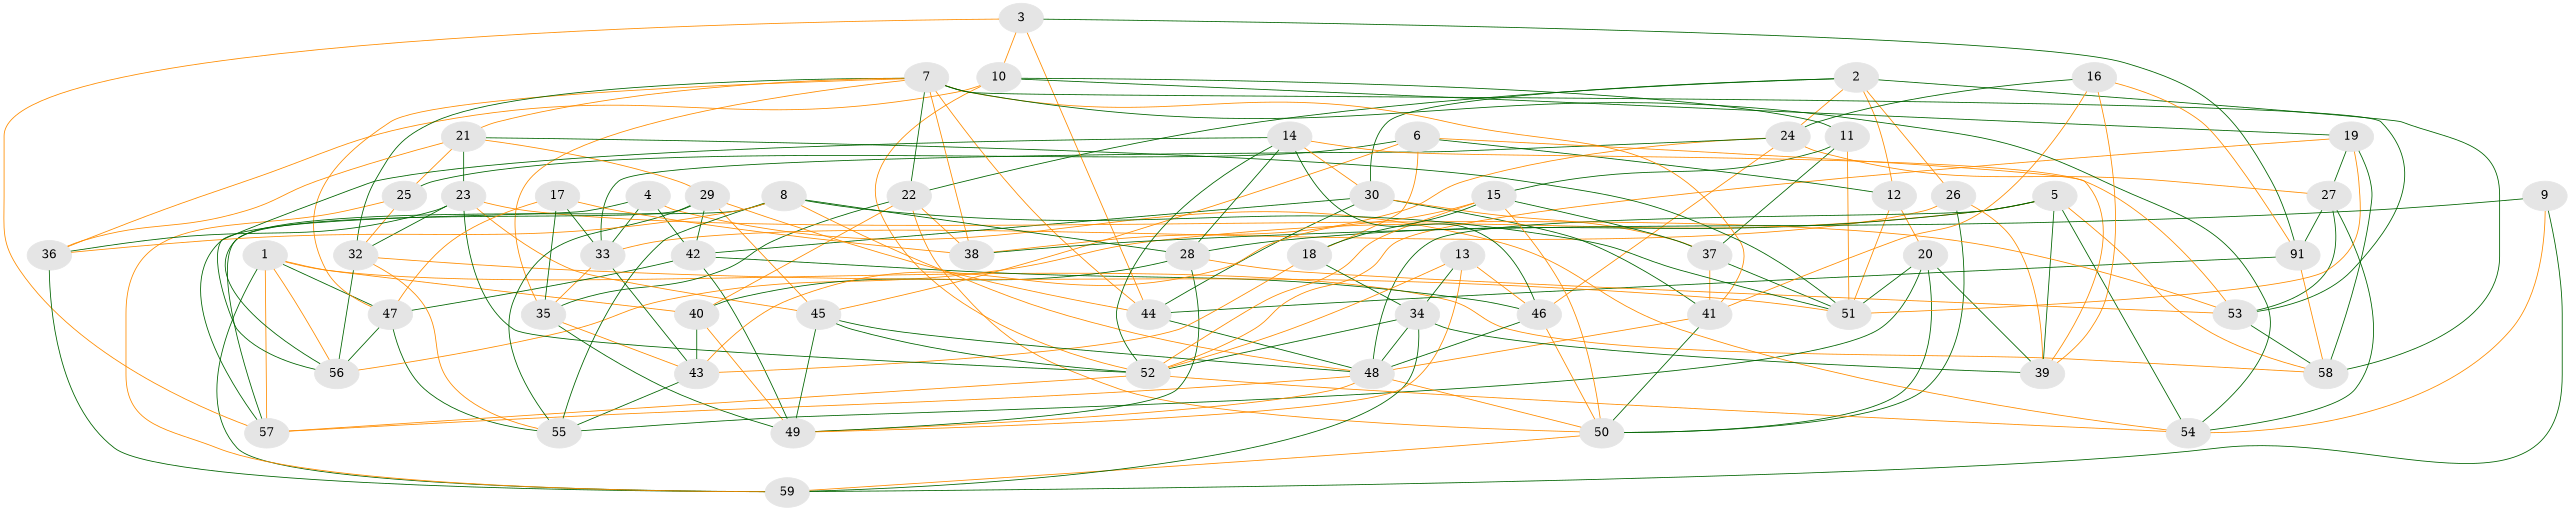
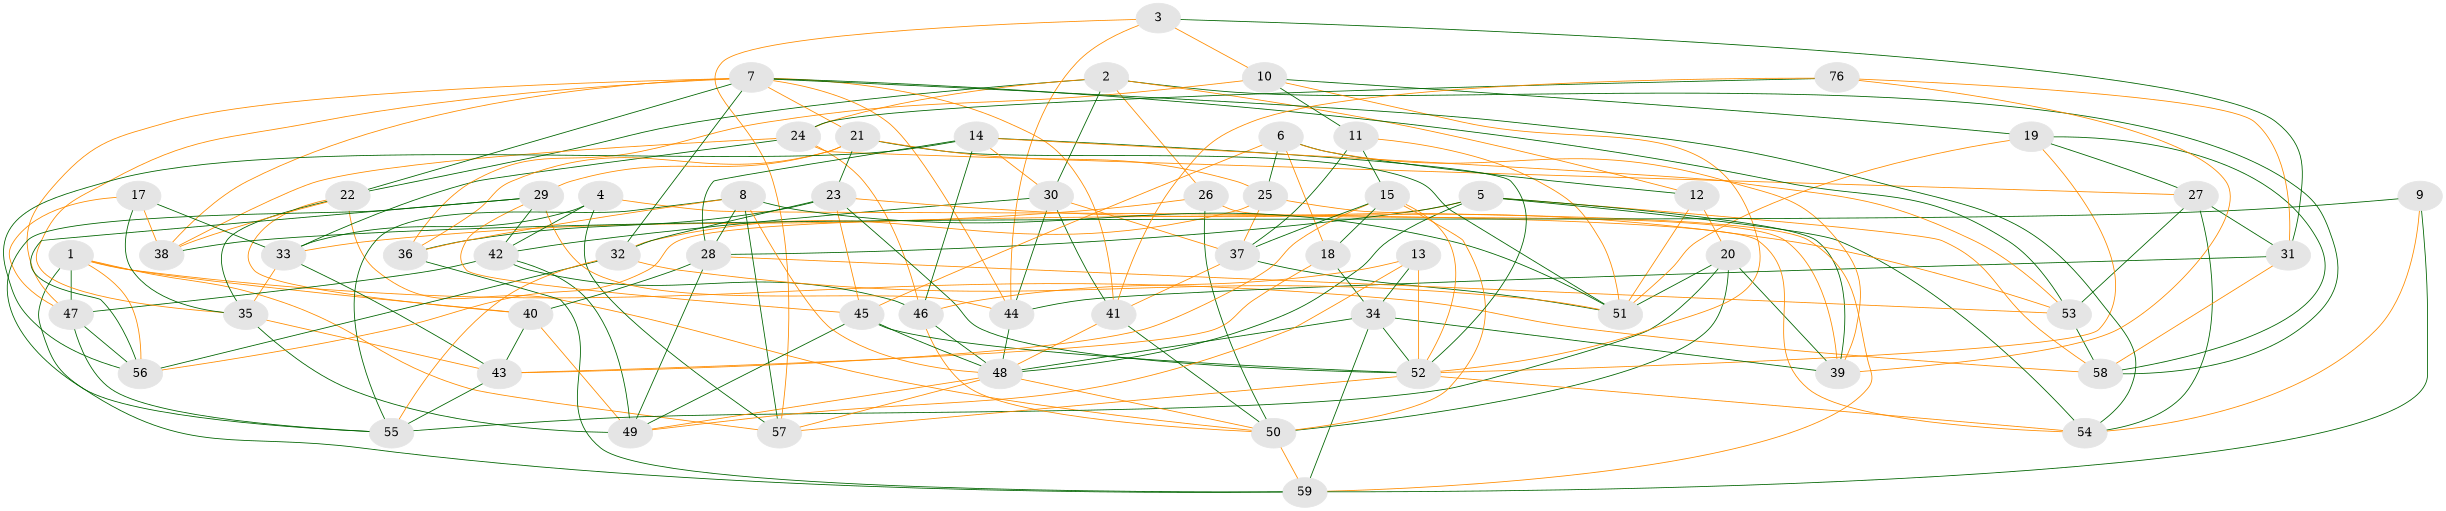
  graph {
    node [color=gray90 style=filled]
    edge [color=darkgreen weight=1.0]
    1
    40
    47
    56
    57
    58
    59
    49
    43
    55
    2
    12
    22
    24
    26
    30
    51
    20
    35
    38
    50
    33
    46
    27
    39
    44
    42
    41
    37
    3
    10
-   31 [label=91]
+   31
    36
    11
    19
    52
    48
    4
    54
    5
    28
    53
    6
    18
    25
    45
    34
    32
    7
    21
    23
    29
    8
    9
    15
    13
    14
-   16
+   16 [label=76]
    17
    1 -- 40 [color=darkorange]
    1 -- 47
    1 -- 56 [color=darkorange]
    1 -- 57 [color=darkorange]
    1 -- 58 [color=darkorange]
    1 -- 59
    40 -- 49 [color=darkorange weight=2.0]
    40 -- 43
    47 -- 56
    47 -- 55
    43 -- 55
    2 -- 58
    2 -- 12 [color=darkorange]
    2 -- 22
    2 -- 24 [color=darkorange]
    2 -- 26 [color=darkorange]
    2 -- 30
    12 -- 51 [color=darkorange]
    12 -- 20 [color=darkorange]
    22 -- 40 [color=darkorange]
    22 -- 35
    22 -- 38 [color=darkorange]
    22 -- 50 [color=darkorange]
    24 -- 38 [color=darkorange]
    24 -- 33
    24 -- 46 [color=darkorange]
    24 -- 27 [color=darkorange]
    26 -- 50
    26 -- 33 [color=darkorange]
    26 -- 39 [color=darkorange]
    30 -- 44
    30 -- 42
    30 -- 41
    30 -- 37 [color=darkorange]
    20 -- 55
    20 -- 51 [weight=2.0]
    20 -- 50
    20 -- 39
    35 -- 49
    35 -- 43 [color=darkorange]
    50 -- 59 [color=darkorange]
    33 -- 43
    33 -- 35 [color=darkorange]
    46 -- 50 [color=darkorange]
    46 -- 48
    27 -- 31 [weight=2.0]
    27 -- 54
    27 -- 53
    44 -- 48
    42 -- 47
    42 -- 49
    42 -- 46
    41 -- 50
    41 -- 48 [color=darkorange]
    37 -- 51
    37 -- 41 [color=darkorange]
    3 -- 57 [color=darkorange]
    3 -- 44 [color=darkorange]
    3 -- 10 [color=darkorange]
    3 -- 31
    10 -- 36 [color=darkorange weight=2.0]
    10 -- 11
    10 -- 19
    10 -- 52 [color=darkorange]
    31 -- 58 [color=darkorange]
    31 -- 44
    36 -- 59
    11 -- 51 [color=darkorange]
    11 -- 37
    11 -- 15
    19 -- 58
    19 -- 51 [color=darkorange weight=2.0]
    19 -- 27
    19 -- 52 [color=darkorange]
    52 -- 57 [color=darkorange]
    52 -- 54 [color=darkorange]
    48 -- 57 [color=darkorange]
    48 -- 49 [color=darkorange]
    48 -- 50 [color=darkorange]
    4 -- 57
    4 -- 33
    4 -- 42
    4 -- 54 [color=darkorange]
    5 -- 56 [color=darkorange]
    5 -- 58 [color=darkorange]
    5 -- 39
    5 -- 48
    5 -- 54
    5 -- 28
    28 -- 40
    28 -- 49
    28 -- 53 [color=darkorange]
    53 -- 58
    6 -- 12
    6 -- 39 [color=darkorange]
    6 -- 18 [color=darkorange]
    6 -- 25 [weight=2.0]
    6 -- 45 [color=darkorange]
    18 -- 43 [color=darkorange]
    18 -- 34
    25 -- 59 [color=darkorange]
+   25 -- 37 [color=darkorange]
    25 -- 32 [color=darkorange]
    45 -- 49
    45 -- 52
    45 -- 48
    34 -- 59
    34 -- 39
    34 -- 52
    34 -- 48
    32 -- 56
    32 -- 55 [color=darkorange]
    32 -- 51 [color=darkorange]
    7 -- 47 [color=darkorange]
    7 -- 22
    7 -- 35 [color=darkorange]
    7 -- 38 [color=darkorange]
    7 -- 44 [color=darkorange]
    7 -- 41 [color=darkorange]
    7 -- 54
    7 -- 53
    7 -- 32
    7 -- 21 [color=darkorange]
    21 -- 51
    21 -- 36 [color=darkorange]
    21 -- 25 [color=darkorange]
    21 -- 23
    21 -- 29 [color=darkorange]
    23 -- 36
    23 -- 52
    23 -- 53 [color=darkorange]
    23 -- 45 [color=darkorange]
    23 -- 32
    29 -- 56
    29 -- 55
    29 -- 44 [color=darkorange]
    29 -- 42
    29 -- 45 [color=darkorange]
    8 -- 57
    8 -- 55
    8 -- 51
    8 -- 36 [color=darkorange]
    8 -- 48 [color=darkorange]
    8 -- 28
    9 -- 59
    9 -- 38 [weight=2.0]
    9 -- 54 [color=darkorange]
    15 -- 43 [color=darkorange]
    15 -- 50 [color=darkorange]
    15 -- 37
    15 -- 52 [color=darkorange]
    15 -- 18
    13 -- 49 [color=darkorange]
    13 -- 46 [color=darkorange]
    13 -- 52 [color=darkorange]
    13 -- 34
    14 -- 56
    14 -- 30 [color=darkorange]
    14 -- 46
    14 -- 52
    14 -- 28
    14 -- 53 [color=darkorange]
    16 -- 24
    16 -- 39 [color=darkorange]
    16 -- 41 [color=darkorange]
    16 -- 31 [color=darkorange]
    17 -- 47 [color=darkorange]
    17 -- 35
    17 -- 38 [color=darkorange]
    17 -- 33
  }
